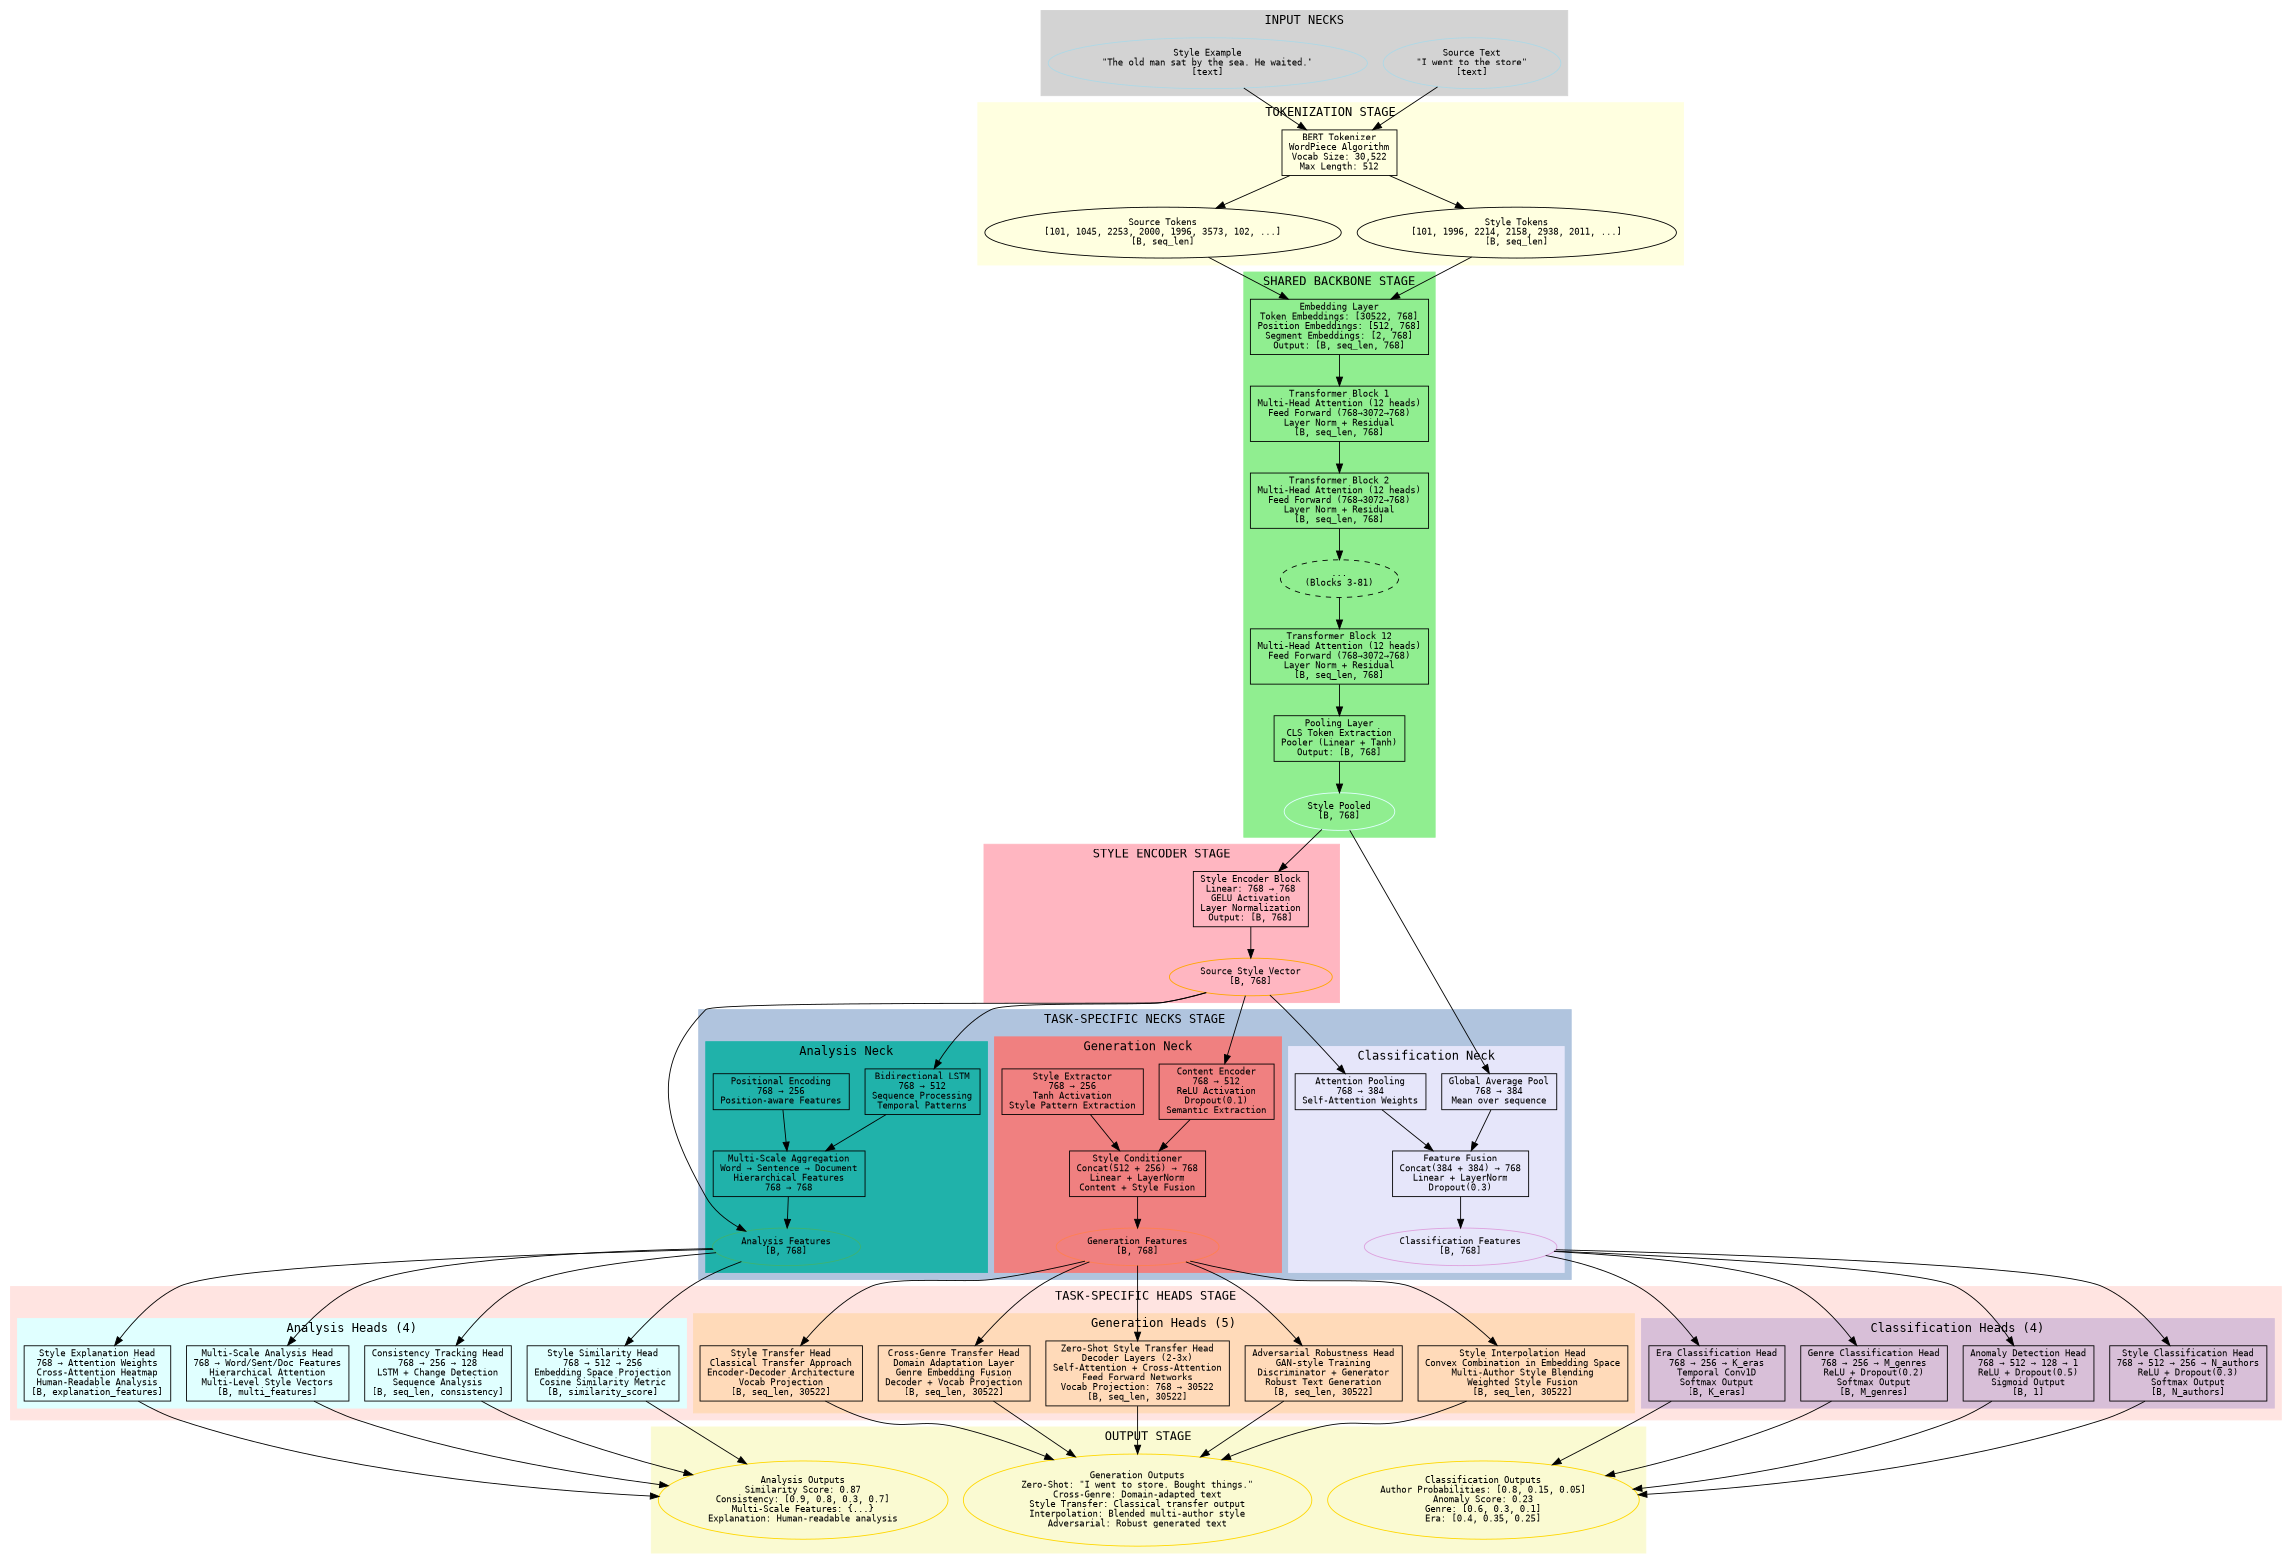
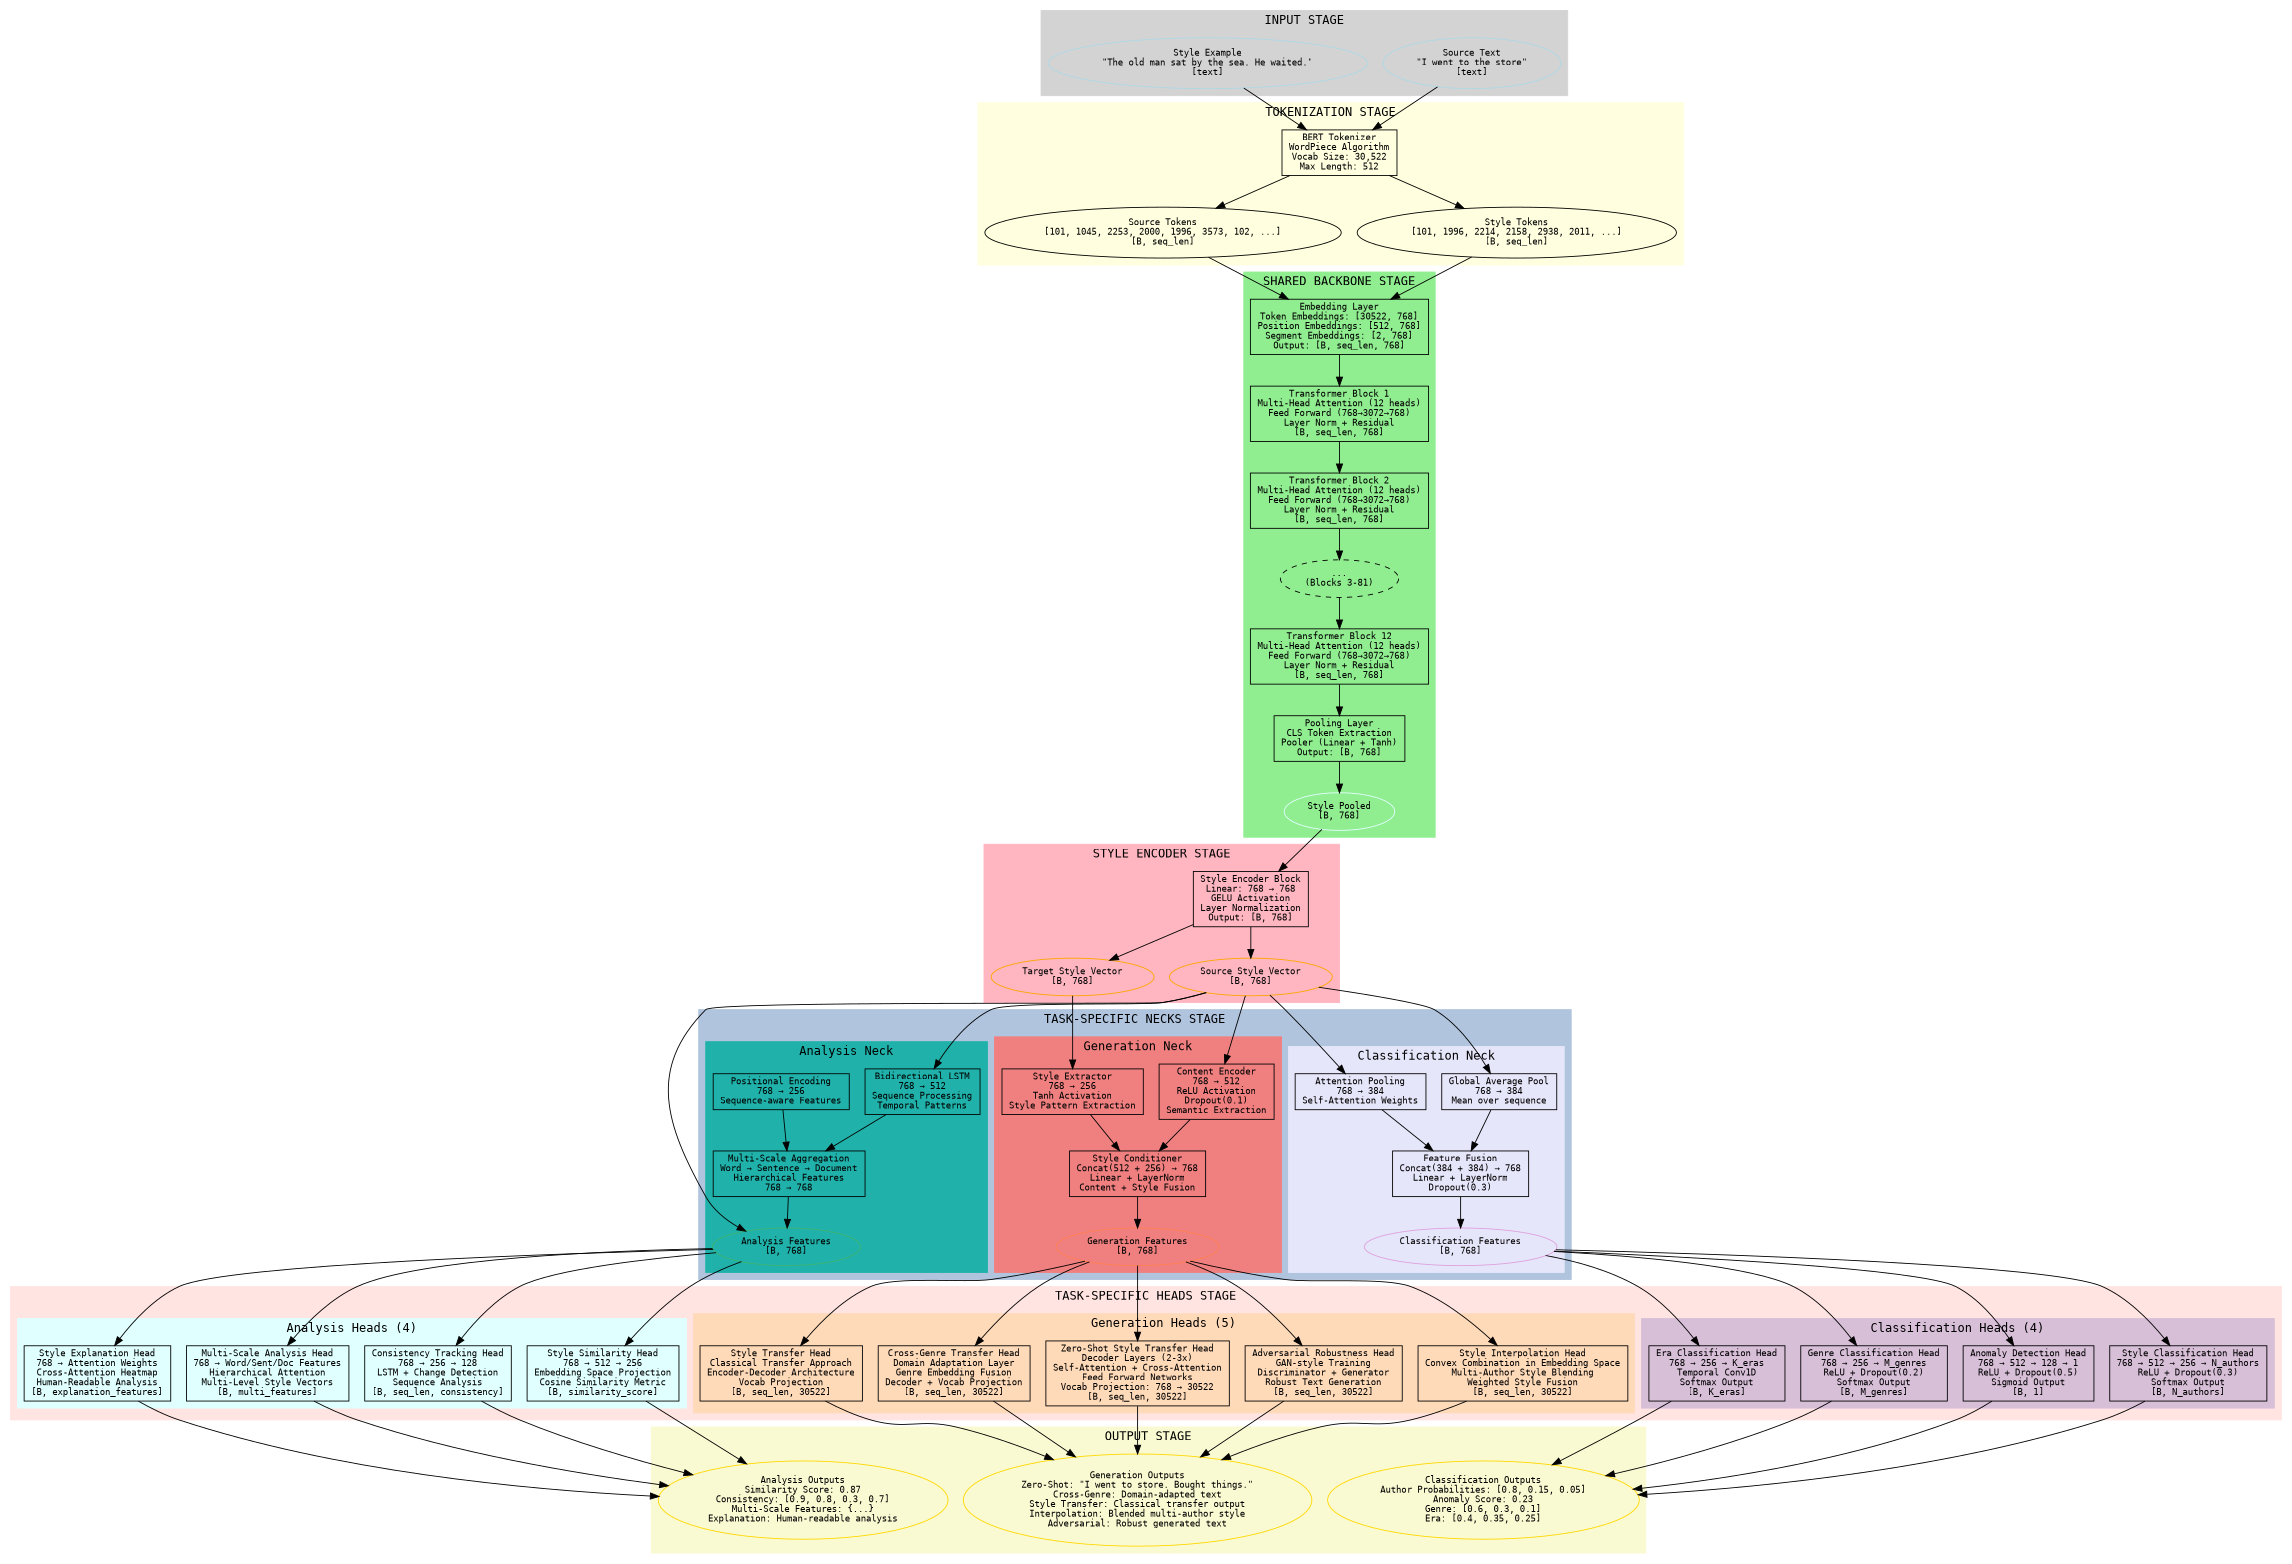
  digraph {
    fontname="DejaVu Sans Mono"
    rankdir=TB
    node [fontname="DejaVu Sans Mono" fontsize=10 shape=box]
    edge [fontname="DejaVu Sans Mono" fontsize=8]
    n1 [color=lightblue label="Source Text\n\"I went to the store\"\n[text]" shape=ellipse]
    n2 [color=lightblue label="Style Example\n\"The old man sat by the sea. He waited.\"\n[text]" shape=ellipse]
    n3 [label="BERT Tokenizer\nWordPiece Algorithm\nVocab Size: 30,522\nMax Length: 512"]
    n4 [label="Source Tokens\n[101, 1045, 2253, 2000, 1996, 3573, 102, ...]\n[B, seq_len]" shape=ellipse]
    n5 [label="Style Tokens\n[101, 1996, 2214, 2158, 2938, 2011, ...]\n[B, seq_len]" shape=ellipse]
    n6 [label="Embedding Layer\nToken Embeddings: [30522, 768]\nPosition Embeddings: [512, 768]\nSegment Embeddings: [2, 768]\nOutput: [B, seq_len, 768]"]
    n7 [label="Transformer Block 1\nMulti-Head Attention (12 heads)\nFeed Forward (768→3072→768)\nLayer Norm + Residual\n[B, seq_len, 768]"]
    n8 [label="Transformer Block 2\nMulti-Head Attention (12 heads)\nFeed Forward (768→3072→768)\nLayer Norm + Residual\n[B, seq_len, 768]"]
    n9 [label="...\n(Blocks 3-81)" shape=ellipse style=dashed]
    n10 [label="Transformer Block 12\nMulti-Head Attention (12 heads)\nFeed Forward (768→3072→768)\nLayer Norm + Residual\n[B, seq_len, 768]"]
    n11 [label="Pooling Layer\nCLS Token Extraction\nPooler (Linear + Tanh)\nOutput: [B, 768]"]
    n12 [color=lightcyan label="Style Pooled\n[B, 768]" shape=ellipse]
    n13 [label="Style Encoder Block\nLinear: 768 → 768\nGELU Activation\nLayer Normalization\nOutput: [B, 768]"]
    n14 [color=orange label="Source Style Vector\n[B, 768]" shape=ellipse]
+   n15 [color=orange label="Target Style Vector\n[B, 768]" shape=ellipse]
    n16 [label="Attention Pooling\n768 → 384\nSelf-Attention Weights"]
    n17 [label="Global Average Pool\n768 → 384\nMean over sequence"]
    n18 [label="Feature Fusion\nConcat(384 + 384) → 768\nLinear + LayerNorm\nDropout(0.3)"]
    n19 [color=plum label="Classification Features\n[B, 768]" shape=ellipse]
    n20 [label="Content Encoder\n768 → 512\nReLU Activation\nDropout(0.1)\nSemantic Extraction"]
    n21 [label="Style Extractor\n768 → 256\nTanh Activation\nStyle Pattern Extraction"]
    n22 [label="Style Conditioner\nConcat(512 + 256) → 768\nLinear + LayerNorm\nContent + Style Fusion"]
    n23 [color=coral label="Generation Features\n[B, 768]" shape=ellipse]
    n24 [label="Bidirectional LSTM\n768 → 512\nSequence Processing\nTemporal Patterns"]
-   n25 [label="Positional Encoding\n768 → 256\nPosition-aware Features"]
+   n25 [label="Positional Encoding\n768 → 256\nSequence-aware Features"]
    n26 [label="Multi-Scale Aggregation\nWord → Sentence → Document\nHierarchical Features\n768 → 768"]
    n27 [color=mediumseagreen label="Analysis Features\n[B, 768]" shape=ellipse]
    n28 [label="Style Classification Head\n768 → 512 → 256 → N_authors\nReLU + Dropout(0.3)\nSoftmax Output\n[B, N_authors]"]
    n29 [label="Anomaly Detection Head\n768 → 512 → 128 → 1\nReLU + Dropout(0.5)\nSigmoid Output\n[B, 1]"]
    n30 [label="Genre Classification Head\n768 → 256 → M_genres\nReLU + Dropout(0.2)\nSoftmax Output\n[B, M_genres]"]
    n31 [label="Era Classification Head\n768 → 256 → K_eras\nTemporal Conv1D\nSoftmax Output\n[B, K_eras]"]
    n32 [label="Zero-Shot Style Transfer Head\nDecoder Layers (2-3x)\nSelf-Attention + Cross-Attention\nFeed Forward Networks\nVocab Projection: 768 → 30522\n[B, seq_len, 30522]"]
    n33 [label="Cross-Genre Transfer Head\nDomain Adaptation Layer\nGenre Embedding Fusion\nDecoder + Vocab Projection\n[B, seq_len, 30522]"]
    n34 [label="Style Transfer Head\nClassical Transfer Approach\nEncoder-Decoder Architecture\nVocab Projection\n[B, seq_len, 30522]"]
    n35 [label="Style Interpolation Head\nConvex Combination in Embedding Space\nMulti-Author Style Blending\nWeighted Style Fusion\n[B, seq_len, 30522]"]
    n36 [label="Adversarial Robustness Head\nGAN-style Training\nDiscriminator + Generator\nRobust Text Generation\n[B, seq_len, 30522]"]
    n37 [label="Style Similarity Head\n768 → 512 → 256\nEmbedding Space Projection\nCosine Similarity Metric\n[B, similarity_score]"]
    n38 [label="Consistency Tracking Head\n768 → 256 → 128\nLSTM + Change Detection\nSequence Analysis\n[B, seq_len, consistency]"]
    n39 [label="Multi-Scale Analysis Head\n768 → Word/Sent/Doc Features\nHierarchical Attention\nMulti-Level Style Vectors\n[B, multi_features]"]
    n40 [label="Style Explanation Head\n768 → Attention Weights\nCross-Attention Heatmap\nHuman-Readable Analysis\n[B, explanation_features]"]
    n41 [color=gold label="Classification Outputs\nAuthor Probabilities: [0.8, 0.15, 0.05]\nAnomaly Score: 0.23\nGenre: [0.6, 0.3, 0.1]\nEra: [0.4, 0.35, 0.25]" shape=ellipse]
    n42 [color=gold label="Generation Outputs\nZero-Shot: \"I went to store. Bought things.\"\nCross-Genre: Domain-adapted text\nStyle Transfer: Classical transfer output\nInterpolation: Blended multi-author style\nAdversarial: Robust generated text" shape=ellipse]
    n43 [color=gold label="Analysis Outputs\nSimilarity Score: 0.87\nConsistency: [0.9, 0.8, 0.3, 0.7]\nMulti-Scale Features: {...}\nExplanation: Human-readable analysis" shape=ellipse]
    subgraph cluster_1 {
      color=lightgrey
-     label="INPUT NECKS"
+     label="INPUT STAGE"
      style=filled
      n1
      n2
    }
    subgraph cluster_2 {
      color=lightyellow
      label="TOKENIZATION STAGE"
      style=filled
      n3
      n4
      n5
    }
    subgraph cluster_3 {
      color=lightgreen
      label="SHARED BACKBONE STAGE"
      style=filled
      n6
      n7
      n8
      n9
      n10
      n11
      n12
    }
    subgraph cluster_4 {
      color=lightpink
      label="STYLE ENCODER STAGE"
      style=filled
      n13
      n14
+     n15
    }
    subgraph cluster_5 {
      color=lightsteelblue
      label="TASK-SPECIFIC NECKS STAGE"
      style=filled
      subgraph cluster_6 {
        color=lavender
        label="Classification Neck"
        style=filled
        n16
        n17
        n18
        n19
      }
      subgraph cluster_7 {
        color=lightcoral
        label="Generation Neck"
        style=filled
        n20
        n21
        n22
        n23
      }
      subgraph cluster_8 {
        color=lightseagreen
        label="Analysis Neck"
        style=filled
        n24
        n25
        n26
        n27
      }
    }
    subgraph cluster_9 {
      color=mistyrose
      label="TASK-SPECIFIC HEADS STAGE"
      style=filled
      subgraph cluster_10 {
        color=thistle
        label="Classification Heads (4)"
        style=filled
        n28
        n29
        n30
        n31
      }
      subgraph cluster_11 {
        color=peachpuff
        label="Generation Heads (5)"
        style=filled
        n32
        n33
        n34
        n35
        n36
      }
      subgraph cluster_12 {
        color=lightcyan
        label="Analysis Heads (4)"
        style=filled
        n37
        n38
        n39
        n40
      }
    }
    subgraph cluster_13 {
      color=lightgoldenrodyellow
      label="OUTPUT STAGE"
      style=filled
      n41
      n42
      n43
    }
    n1 -> n3
    n2 -> n3
    n3 -> n4
    n3 -> n5
    n4 -> n6
    n5 -> n6
    n6 -> n7
    n7 -> n8
    n8 -> n9
    n9 -> n10
    n10 -> n11
    n11 -> n12
    n12 -> n13
    n13 -> n14
+   n13 -> n15
    n14 -> n16
-   n12 -> n17
+   n14 -> n17
    n14 -> n20
    n14 -> n24
    n14 -> n27
+   n15 -> n21
    n16 -> n18
    n17 -> n18
    n18 -> n19
    n19 -> n28
    n19 -> n29
    n19 -> n30
    n19 -> n31
    n20 -> n22
    n21 -> n22
    n22 -> n23
    n23 -> n32
    n23 -> n33
    n23 -> n34
    n23 -> n35
    n23 -> n36
    n24 -> n26
    n25 -> n26
    n26 -> n27
    n27 -> n37
    n27 -> n38
    n27 -> n39
    n27 -> n40
    n28 -> n41
    n29 -> n41
    n30 -> n41
    n31 -> n41
    n32 -> n42
    n33 -> n42
    n34 -> n42
    n35 -> n42
    n36 -> n42
    n37 -> n43
    n38 -> n43
    n39 -> n43
    n40 -> n43
  }
